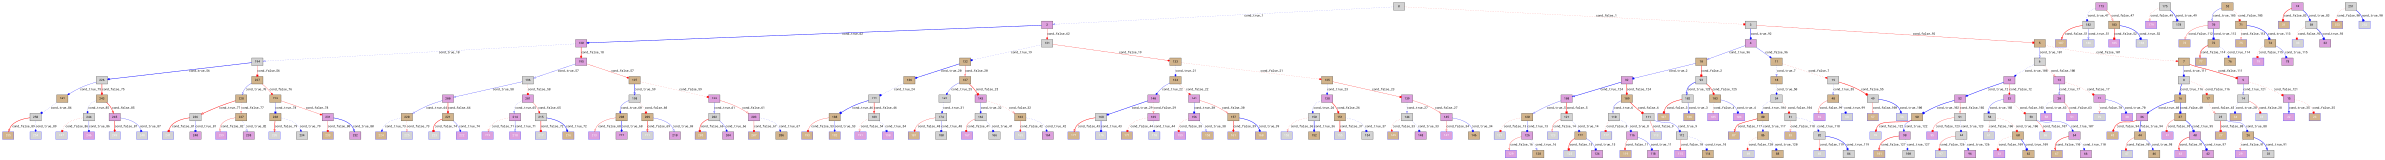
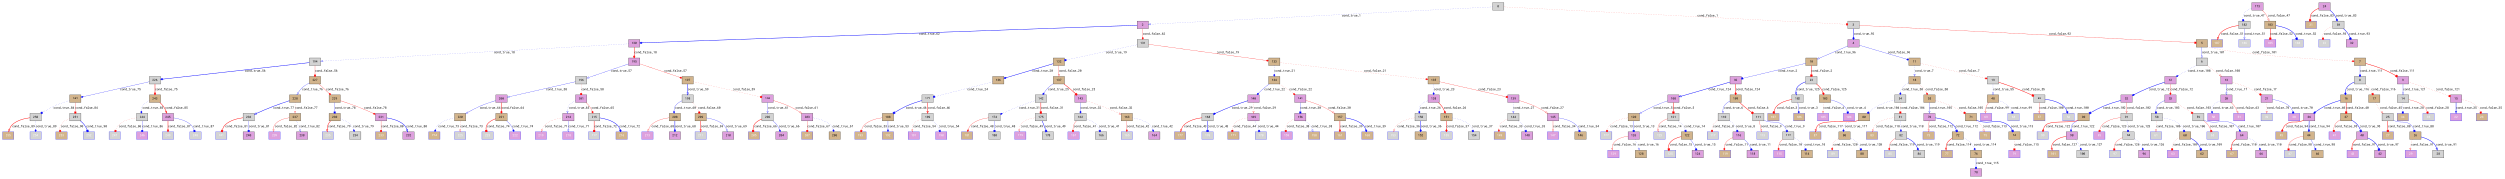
  digraph {
    fontname="Roboto Mono"
    node [color=black fillcolor=tan fontname="Roboto Mono" shape=record style=filled]
    edge [arrowhead=box color=blue fontname="Roboto Mono" style=dotted]
    224 [color=blue fontcolor=white height=.5]
    193 [color=blue fontcolor=white height=.5]
    191 [color=blue fillcolor=plum fontcolor=white height=.5]
    190 [color=blue fillcolor=plum fontcolor=white height=.5]
    187 [color=blue fontcolor=white height=.5]
    185 [color=blue fillcolor=plum fontcolor=white height=.5]
    184 [color=blue fillcolor=lightgrey fontcolor=white height=.5]
    181 [color=blue fontcolor=white height=.5]
    179 [color=blue fillcolor=plum fontcolor=white height=.5]
    177 [color=blue fontcolor=white height=.5]
    186 [color=blue fillcolor=lightgrey fontcolor=white height=.5]
    171 [color=blue fontcolor=white height=.5]
    170 [color=blue fillcolor=lightgrey fontcolor=white height=.5]
    167 [color=blue fillcolor=plum fontcolor=white height=.5]
    165 [color=blue fillcolor=lightgrey fontcolor=white height=.5]
    161 [color=blue fontcolor=white height=.5]
    159 [color=blue fillcolor=plum fontcolor=white height=.5]
    22 [color=blue fillcolor=plum fontcolor=white height=.5]
    160 [color=blue fontcolor=white height=.5]
    155 [color=blue fillcolor=lightgrey fontcolor=white height=.5]
    153 [color=blue fillcolor=lightgrey fontcolor=white height=.5]
    149 [color=blue fontcolor=white height=.5]
    147 [color=blue fillcolor=plum fontcolor=white height=.5]
    158 [color=blue fontcolor=white height=.5]
    50 [color=blue fillcolor=plum fontcolor=white height=.5]
    176 [color=blue fillcolor=lightgrey fontcolor=white height=.5]
    192 [color=blue fontcolor=white height=.5]
    129 [color=blue fillcolor=plum fontcolor=white height=.5]
    127 [color=blue fillcolor=lightgrey fontcolor=white height=.5]
    125 [color=blue fillcolor=lightgrey fontcolor=white height=.5]
    123 [color=blue fillcolor=lightgrey fontcolor=white height=.5]
    119 [color=blue fontcolor=white height=.5]
    117 [color=blue fillcolor=lightgrey fontcolor=white height=.5]
    115 [color=blue fillcolor=plum fontcolor=white height=.5]
    113 [color=blue fillcolor=lightgrey fontcolor=white height=.5]
    107 [color=blue fontcolor=white height=.5]
    105 [color=blue fillcolor=plum fontcolor=white height=.5]
    104 [color=blue fillcolor=plum fontcolor=white height=.5]
    101 [color=blue fontcolor=white height=.5]
    99 [color=blue fillcolor=lightgrey fontcolor=white height=.5]
    34 [color=blue fontcolor=white height=.5]
    97 [color=blue fillcolor=lightgrey fontcolor=white height=.5]
    95 [color=blue fillcolor=plum fontcolor=white height=.5]
    106 [color=blue fontcolor=white height=.5]
    89 [color=blue fillcolor=lightgrey fontcolor=white height=.5]
    87 [color=blue fontcolor=white height=.5]
    85 [color=blue fillcolor=lightgrey fontcolor=white height=.5]
    83 [color=blue fontcolor=white height=.5]
    79 [color=blue fillcolor=plum fontcolor=white height=.5]
    77 [color=blue fontcolor=white height=.5]
    75 [color=blue fontcolor=white height=.5]
    73 [color=blue fontcolor=white height=.5]
    69 [color=blue fillcolor=plum fontcolor=white height=.5]
    67 [color=blue fontcolor=white height=.5]
    65 [color=blue fillcolor=lightgrey fontcolor=white height=.5]
    63 [color=blue fillcolor=plum fontcolor=white height=.5]
    61 [color=blue fillcolor=lightgrey fontcolor=white height=.5]
    57 [color=blue fontcolor=white height=.5]
    51 [color=blue fillcolor=plum fontcolor=white height=.5]
    56 [color=blue fillcolor=lightgrey fontcolor=white height=.5]
    47 [color=blue fillcolor=lightgrey fontcolor=white height=.5]
    45 [color=blue fontcolor=white height=.5]
    43 [color=blue fillcolor=plum fontcolor=white height=.5]
    41 [color=blue fillcolor=plum fontcolor=white height=.5]
    39 [color=blue fillcolor=lightgrey fontcolor=white height=.5]
    35 [color=blue fillcolor=lightgrey fontcolor=white height=.5]
    33 [color=blue fillcolor=lightgrey fontcolor=white height=.5]
    31 [color=blue fontcolor=white height=.5]
    29 [color=blue fillcolor=plum fontcolor=white height=.5]
    27 [color=blue fontcolor=white height=.5]
    255 [color=blue fontcolor=white height=.5]
    253 [color=blue fontcolor=white height=.5]
    252 [color=blue fillcolor=lightgrey fontcolor=white height=.5]
    249 [color=blue fillcolor=lightgrey fontcolor=white height=.5]
    247 [color=blue fillcolor=lightgrey fontcolor=white height=.5]
    248 [color=blue fillcolor=lightgrey fontcolor=white height=.5]
    246 [color=blue fillcolor=plum fontcolor=white height=.5]
    241 [color=blue fillcolor=lightgrey fontcolor=white height=.5]
    239 [color=blue fillcolor=plum fontcolor=white height=.5]
    23 [color=blue fontcolor=white height=.5]
    235 [color=blue fillcolor=lightgrey fontcolor=white height=.5]
    233 [color=blue fontcolor=white height=.5]
    225 [color=blue fillcolor=lightgrey fontcolor=white height=.5]
    223 [color=blue fillcolor=lightgrey fontcolor=white height=.5]
    222 [color=blue fillcolor=plum fontcolor=white height=.5]
    219 [color=blue fillcolor=plum fontcolor=white height=.5]
    38 [color=blue fillcolor=plum fontcolor=white height=.5]
    217 [color=blue fillcolor=lightgrey fontcolor=white height=.5]
    216 [color=blue fontcolor=white height=.5]
    213 [color=blue fillcolor=plum fontcolor=white height=.5]
    211 [color=blue fillcolor=lightgrey fontcolor=white height=.5]
    207 [color=blue fontcolor=white height=.5]
    205 [color=blue fontcolor=white height=.5]
    218 [color=blue fillcolor=plum fontcolor=white height=.5]
    68 [color=blue fillcolor=lightgrey fontcolor=white height=.5]
    254 [color=blue fillcolor=lightgrey fontcolor=white height=.5]
    0 [fillcolor=lightgrey height=.5]
    2 [fillcolor=plum height=.5]
    3 [fillcolor=lightgrey height=.5]
    130 [fillcolor=plum height=.5]
    131 [fillcolor=lightgrey height=.5]
    4 [fillcolor=plum height=.5]
    5 [height=.5]
    194 [fillcolor=lightgrey height=.5]
    195 [fillcolor=plum height=.5]
    132 [height=.5]
    133 [height=.5]
    10 [height=.5]
    11 [height=.5]
    6 [fillcolor=lightgrey height=.5]
    7 [height=.5]
    226 [fillcolor=lightgrey height=.5]
    227 [height=.5]
    196 [fillcolor=lightgrey height=.5]
    197 [height=.5]
    136 [height=.5]
    137 [height=.5]
    134 [height=.5]
    135 [height=.5]
    92 [fillcolor=plum height=.5]
    93 [fillcolor=lightgrey height=.5]
    18 [height=.5]
    19 [fillcolor=lightgrey height=.5]
    12 [fillcolor=plum height=.5]
    13 [fillcolor=plum height=.5]
    8 [fillcolor=lightgrey height=.5]
    9 [fillcolor=plum height=.5]
    108 [fillcolor=plum height=.5]
    109 [height=.5]
    102 [fillcolor=lightgrey height=.5]
    103 [height=.5]
    120 [height=.5]
    121 [fillcolor=lightgrey height=.5]
    110 [fillcolor=lightgrey height=.5]
    111 [fillcolor=lightgrey height=.5]
    126 [fillcolor=plum height=.5]
    122 [height=.5]
    116 [fillcolor=plum height=.5]
    112 [fillcolor=lightgrey height=.5]
    128 [height=.5]
    124 [fillcolor=plum height=.5]
    118 [fillcolor=plum height=.5]
    114 [height=.5]
    54 [fillcolor=lightgrey height=.5]
    55 [height=.5]
    48 [height=.5]
    49 [fillcolor=lightgrey height=.5]
    80 [height=.5]
    81 [fillcolor=lightgrey height=.5]
    70 [fillcolor=plum height=.5]
    71 [height=.5]
    86 [height=.5]
    82 [fillcolor=lightgrey height=.5]
    72 [height=.5]
    74 [height=.5]
    52 [fillcolor=plum height=.5]
    53 [fillcolor=plum height=.5]
    90 [height=.5]
    91 [fillcolor=lightgrey height=.5]
    58 [fillcolor=lightgrey height=.5]
    59 [fillcolor=lightgrey height=.5]
    98 [fillcolor=plum height=.5]
    94 [fillcolor=lightgrey height=.5]
    60 [height=.5]
    64 [fillcolor=plum height=.5]
    100 [fillcolor=lightgrey height=.5]
    96 [fillcolor=plum height=.5]
    62 [height=.5]
    66 [fillcolor=plum height=.5]
    20 [fillcolor=plum height=.5]
    21 [fillcolor=plum height=.5]
    242 [height=.5]
    243 [height=.5]
    228 [height=.5]
    229 [height=.5]
    200 [fillcolor=plum height=.5]
    201 [fillcolor=plum height=.5]
    198 [fillcolor=lightgrey height=.5]
    199 [fillcolor=plum height=.5]
    250 [fillcolor=lightgrey height=.5]
    251 [fillcolor=lightgrey height=.5]
    244 [fillcolor=lightgrey height=.5]
    245 [fillcolor=plum height=.5]
    236 [fillcolor=lightgrey height=.5]
    237 [height=.5]
    230 [height=.5]
    231 [fillcolor=plum height=.5]
    220 [height=.5]
    221 [height=.5]
    214 [fillcolor=plum height=.5]
    215 [fillcolor=lightgrey height=.5]
    208 [height=.5]
    209 [height=.5]
    202 [fillcolor=lightgrey height=.5]
    203 [fillcolor=plum height=.5]
    172 [fillcolor=lightgrey height=.5]
    142 [fillcolor=lightgrey height=.5]
    143 [fillcolor=plum height=.5]
    140 [fillcolor=plum height=.5]
    141 [fillcolor=plum height=.5]
    138 [fillcolor=plum height=.5]
    139 [fillcolor=plum height=.5]
    188 [height=.5]
    189 [fillcolor=lightgrey height=.5]
    173 [fillcolor=plum height=.5]
    182 [fillcolor=lightgrey height=.5]
    183 [height=.5]
    174 [fillcolor=lightgrey height=.5]
    175 [fillcolor=lightgrey height=.5]
    162 [fillcolor=lightgrey height=.5]
    163 [height=.5]
    168 [fillcolor=lightgrey height=.5]
    169 [fillcolor=plum height=.5]
    156 [fillcolor=plum height=.5]
    157 [height=.5]
    150 [fillcolor=lightgrey height=.5]
    151 [height=.5]
    144 [fillcolor=lightgrey height=.5]
    145 [fillcolor=plum height=.5]
    180 [fillcolor=lightgrey height=.5]
    178 [fillcolor=lightgrey height=.5]
    166 [fillcolor=lightgrey height=.5]
    164 [fillcolor=plum height=.5]
    152 [height=.5]
    154 [fillcolor=lightgrey height=.5]
    148 [fillcolor=plum height=.5]
    146 [height=.5]
    14 [fillcolor=lightgrey height=.5]
    15 [fillcolor=plum height=.5]
    16 [height=.5]
    36 [fillcolor=plum height=.5]
    37 [height=.5]
    44 [height=.5]
    40 [fillcolor=plum height=.5]
    46 [height=.5]
    42 [fillcolor=plum height=.5]
    17 [height=.5]
    25 [fillcolor=lightgrey height=.5]
    24 [fillcolor=plum height=.5]
    30 [fillcolor=lightgrey height=.5]
    26 [height=.5]
    32 [fillcolor=plum height=.5]
    28 [fillcolor=lightgrey height=.5]
    88 [height=.5]
    84 [fillcolor=lightgrey height=.5]
    76 [height=.5]
    78 [fillcolor=plum height=.5]
    240 [fillcolor=plum height=.5]
    238 [fillcolor=plum height=.5]
    234 [fillcolor=lightgrey height=.5]
    232 [fillcolor=plum height=.5]
    212 [fillcolor=plum height=.5]
    210 [fillcolor=plum height=.5]
    204 [fillcolor=plum height=.5]
    206 [height=.5]
    0 -> 2 [arrowhead=onormal label=cond_true_1]
    0 -> 3 [color=red label=cond_false_1]
    2 -> 130 [arrowhead=diamond label=cond_true_62 style=bold]
    2 -> 131 [arrowhead=diamond color=red label=cond_false_62 style=solid]
    3 -> 4 [arrowhead=diamond label=cond_true_92 style=bold]
    3 -> 5 [color=red label=cond_false_92 style=solid]
    130 -> 194 [arrowhead=onormal label=cond_true_18]
    130 -> 195 [arrowhead=diamond color=red label=cond_false_18 style=bold]
    131 -> 132 [label=cond_true_19]
    131 -> 133 [arrowhead=diamond color=red label=cond_false_19 style=solid]
    4 -> 10 [arrowhead=onormal label=cond_true_96 style=solid]
    4 -> 11 [arrowhead=diamond label=cond_false_96 style=solid]
    5 -> 6 [arrowhead=onormal label=cond_true_101 style=solid]
    5 -> 7 [arrowhead=diamond color=red label=cond_false_101]
    194 -> 226 [arrowhead=diamond label=cond_true_56 style=bold]
    194 -> 227 [color=red label=cond_false_56 style=solid]
    195 -> 196 [arrowhead=onormal label=cond_true_57 style=solid]
    195 -> 197 [arrowhead=diamond color=red label=cond_false_57 style=solid]
    132 -> 136 [arrowhead=diamond label=cond_true_20 style=bold]
    132 -> 137 [arrowhead=onormal color=red label=cond_false_20 style=solid]
    133 -> 134 [arrowhead=diamond label=cond_true_21]
    133 -> 135 [arrowhead=diamond color=red label=cond_false_21]
    10 -> 92 [label=cond_true_2 style=solid]
    10 -> 93 [color=red label=cond_false_2 style=bold]
    11 -> 18 [arrowhead=onormal label=cond_true_7]
    11 -> 19 [arrowhead=diamond color=red label=cond_false_7]
    6 -> 12 [arrowhead=diamond label=cond_true_108]
    6 -> 13 [arrowhead=onormal color=red label=cond_false_108]
    7 -> 8 [label=cond_true_111 style=solid]
    7 -> 9 [color=red label=cond_false_111 style=bold]
    226 -> 242 [arrowhead=diamond label=cond_true_75 style=solid]
    226 -> 243 [arrowhead=diamond color=red label=cond_false_75 style=bold]
    227 -> 228 [arrowhead=onormal label=cond_true_76 style=solid]
    227 -> 229 [arrowhead=diamond color=red label=cond_false_76 style=solid]
    196 -> 200 [arrowhead=onormal label=cond_true_58 style=solid]
    196 -> 201 [color=red label=cond_false_58]
    197 -> 198 [arrowhead=onormal label=cond_true_59 style=bold]
    197 -> 199 [color=red label=cond_false_59]
    136 -> 172 [label=cond_true_24]
    137 -> 142 [arrowhead=diamond label=cond_true_25 style=solid]
    137 -> 143 [color=red label=cond_false_25 style=bold]
    134 -> 140 [arrowhead=diamond label=cond_true_22 style=solid]
    134 -> 141 [arrowhead=diamond color=red label=cond_false_22]
    135 -> 138 [arrowhead=diamond label=cond_true_23]
    135 -> 139 [color=red label=cond_false_23 style=solid]
    92 -> 108 [arrowhead=onormal label=cond_true_124 style=bold]
    92 -> 109 [arrowhead=diamond color=red label=cond_false_124 style=bold]
    93 -> 102 [arrowhead=onormal label=cond_true_125 style=bold]
    93 -> 103 [arrowhead=diamond color=red label=cond_false_125 style=bold]
    18 -> 54 [arrowhead=diamond label=cond_true_50]
+   18 -> 55 [arrowhead=diamond color=red label=cond_false_50]
    19 -> 48 [arrowhead=onormal label=cond_true_55]
    19 -> 49 [color=red label=cond_false_55 style=bold]
    12 -> 52 [arrowhead=diamond label=cond_true_12 style=bold]
    12 -> 53 [arrowhead=diamond color=red label=cond_false_12 style=solid]
    13 -> 20 [arrowhead=onormal label=cond_true_17 style=solid]
    13 -> 21 [color=red label=cond_false_17]
    8 -> 16 [arrowhead=diamond label=cond_true_116 style=bold]
    8 -> 17 [color=red label=cond_false_116]
    9 -> 14 [arrowhead=onormal label=cond_true_121 style=solid]
    9 -> 15 [color=red label=cond_false_121]
    108 -> 120 [arrowhead=onormal label=cond_true_5 style=solid]
    108 -> 121 [color=red label=cond_false_5 style=bold]
    109 -> 110 [arrowhead=onormal label=cond_true_6 style=solid]
    109 -> 111 [color=red label=cond_false_6 style=bold]
    102 -> 107 [color=red label=cond_false_3 style=bold]
    102 -> 106 [arrowhead=diamond label=cond_true_3 style=solid]
    103 -> 105 [arrowhead=onormal color=red label=cond_false_4]
    103 -> 104 [label=cond_true_4 style=solid]
    120 -> 127 [color=red label=cond_false_13]
    120 -> 126 [label=cond_true_13 style=solid]
    121 -> 123 [arrowhead=onormal color=red label=cond_false_14 style=solid]
    121 -> 122 [label=cond_true_14]
    110 -> 117 [color=red label=cond_false_8]
    110 -> 116 [label=cond_true_8]
    111 -> 113 [arrowhead=onormal color=red label=cond_false_9 style=solid]
    111 -> 112 [label=cond_true_9 style=solid]
    126 -> 129 [arrowhead=onormal color=red label=cond_false_16 style=solid]
    126 -> 128 [arrowhead=onormal label=cond_true_16]
    122 -> 125 [color=red label=cond_false_15 style=bold]
    122 -> 124 [label=cond_true_15 style=solid]
    116 -> 119 [arrowhead=diamond color=red label=cond_false_11 style=solid]
    116 -> 118 [label=cond_true_11 style=solid]
    112 -> 115 [arrowhead=diamond color=red label=cond_false_10 style=solid]
    112 -> 114 [label=cond_true_10]
    54 -> 80 [label=cond_true_104]
    54 -> 81 [color=red label=cond_false_104]
    55 -> 70 [arrowhead=onormal label=cond_true_105 style=solid]
    55 -> 71 [color=red label=cond_false_105]
    48 -> 69 [arrowhead=onormal color=red label=cond_false_99 style=solid]
    48 -> 68 [label=cond_true_99]
    49 -> 57 [arrowhead=onormal color=red label=cond_false_100 style=solid]
    49 -> 56 [arrowhead=diamond label=cond_true_100 style=bold]
    80 -> 87 [arrowhead=onormal color=red label=cond_false_117 style=bold]
    80 -> 86 [arrowhead=diamond label=cond_true_117]
    81 -> 83 [arrowhead=onormal color=red label=cond_false_118]
    81 -> 82 [arrowhead=diamond label=cond_true_118]
    70 -> 73 [arrowhead=onormal color=red label=cond_false_112 style=solid]
    70 -> 72 [label=cond_true_112 style=bold]
    71 -> 75 [arrowhead=onormal color=red label=cond_false_113]
    71 -> 74 [label=cond_true_113 style=bold]
    86 -> 89 [arrowhead=diamond color=red label=cond_false_120]
    86 -> 88 [label=cond_true_120]
    82 -> 85 [arrowhead=diamond color=red label=cond_false_119 style=solid]
    82 -> 84 [arrowhead=diamond label=cond_true_119 style=bold]
    72 -> 77 [arrowhead=onormal color=red label=cond_false_114 style=bold]
    72 -> 76 [arrowhead=diamond label=cond_true_114]
    74 -> 79 [color=red label=cond_false_115]
-   74 -> 78 [label=cond_true_115 style=solid]
+   76 -> 78 [label=cond_true_115 style=solid]
    52 -> 90 [label=cond_true_102 style=bold]
    52 -> 91 [arrowhead=onormal color=red label=cond_false_102 style=solid]
    53 -> 58 [label=cond_true_103 style=solid]
    53 -> 59 [color=red label=cond_false_103]
    90 -> 99 [arrowhead=diamond color=red label=cond_false_122 style=bold]
    90 -> 98 [arrowhead=diamond label=cond_true_122 style=solid]
    91 -> 95 [color=red label=cond_false_123 style=solid]
    91 -> 94 [label=cond_true_123]
    58 -> 61 [arrowhead=onormal color=red label=cond_false_106]
-   58 -> 60 [color=red label=cond_true_106]
+   58 -> 60 [label=cond_true_106]
    59 -> 65 [color=red label=cond_false_107 style=solid]
    59 -> 64 [arrowhead=diamond label=cond_true_107 style=solid]
    98 -> 101 [arrowhead=onormal color=red label=cond_false_127 style=bold]
    98 -> 100 [arrowhead=diamond label=cond_true_127]
    94 -> 97 [color=red label=cond_false_126 style=solid]
    94 -> 96 [arrowhead=diamond label=cond_true_126]
    60 -> 63 [color=red label=cond_false_109]
    60 -> 62 [label=cond_true_109 style=bold]
    64 -> 67 [arrowhead=onormal color=red label=cond_false_110 style=bold]
    64 -> 66 [arrowhead=diamond label=cond_true_110]
    20 -> 50 [arrowhead=diamond label=cond_true_63]
    20 -> 51 [arrowhead=onormal color=red label=cond_false_63 style=solid]
    21 -> 39 [arrowhead=onormal color=red label=cond_false_70]
    21 -> 38 [label=cond_true_70 style=solid]
    242 -> 250 [label=cond_true_84]
+   242 -> 251 [color=red label=cond_false_84 style=solid]
    243 -> 244 [arrowhead=diamond label=cond_true_85]
    243 -> 245 [arrowhead=onormal color=red label=cond_false_85 style=bold]
-   228 -> 236 [arrowhead=onormal color=red label=cond_true_77 style=bold]
+   228 -> 236 [arrowhead=onormal label=cond_true_77 style=bold]
    228 -> 237 [arrowhead=onormal color=red label=cond_false_77]
    229 -> 230 [label=cond_true_78 style=solid]
    229 -> 231 [arrowhead=diamond color=red label=cond_false_78 style=solid]
    200 -> 220 [arrowhead=onormal label=cond_true_64 style=solid]
    200 -> 221 [arrowhead=diamond color=red label=cond_false_64 style=bold]
    201 -> 214 [arrowhead=onormal label=cond_true_65]
    201 -> 215 [arrowhead=diamond color=red label=cond_false_65 style=solid]
    198 -> 208 [arrowhead=diamond label=cond_true_60 style=solid]
    198 -> 209 [color=red label=cond_false_60]
    199 -> 202 [arrowhead=onormal label=cond_true_61 style=solid]
    199 -> 203 [arrowhead=onormal color=red label=cond_false_61 style=solid]
    250 -> 255 [arrowhead=onormal color=red label=cond_false_89 style=bold]
    250 -> 254 [arrowhead=diamond label=cond_true_89]
    251 -> 253 [color=red label=cond_false_90]
    251 -> 252 [label=cond_true_90 style=bold]
    244 -> 247 [color=red label=cond_false_86]
    244 -> 246 [label=cond_true_86 style=solid]
    245 -> 249 [arrowhead=diamond color=red label=cond_false_87 style=bold]
    245 -> 248 [label=cond_true_87 style=solid]
    236 -> 241 [color=red label=cond_false_81 style=bold]
    236 -> 240 [label=cond_true_81 style=solid]
    237 -> 239 [arrowhead=onormal color=red label=cond_false_82 style=solid]
    237 -> 238 [arrowhead=onormal label=cond_true_82]
    230 -> 235 [arrowhead=onormal color=red label=cond_false_79 style=bold]
    230 -> 234 [arrowhead=diamond label=cond_true_79]
    231 -> 233 [color=red label=cond_false_80 style=solid]
    231 -> 232 [arrowhead=onormal label=cond_true_80 style=bold]
    220 -> 224 [arrowhead=diamond label=cond_true_73]
    220 -> 225 [arrowhead=onormal color=red label=cond_false_73]
    221 -> 223 [color=red label=cond_false_74 style=bold]
    221 -> 222 [arrowhead=diamond label=cond_true_74 style=solid]
    214 -> 219 [arrowhead=onormal color=red label=cond_false_71]
    214 -> 218 [arrowhead=onormal label=cond_true_71 style=solid]
    215 -> 217 [color=red label=cond_false_72 style=bold]
    215 -> 216 [arrowhead=diamond label=cond_true_72 style=bold]
    208 -> 213 [arrowhead=onormal color=red label=cond_false_68 style=solid]
    208 -> 212 [arrowhead=diamond label=cond_true_68 style=bold]
    209 -> 211 [arrowhead=onormal color=red label=cond_false_69 style=bold]
    209 -> 210 [arrowhead=onormal label=cond_true_69 style=solid]
    202 -> 205 [color=red label=cond_false_66 style=bold]
    202 -> 204 [arrowhead=diamond label=cond_true_66 style=solid]
    203 -> 207 [color=red label=cond_false_67 style=solid]
    203 -> 206 [arrowhead=diamond label=cond_true_67]
    172 -> 188 [label=cond_true_46 style=bold]
    172 -> 189 [arrowhead=onormal color=red label=cond_false_46 style=bold]
    142 -> 174 [arrowhead=diamond label=cond_true_31]
+   142 -> 175 [color=red label=cond_false_31 style=bold]
    143 -> 162 [arrowhead=diamond label=cond_true_32 style=solid]
    143 -> 163 [arrowhead=onormal color=red label=cond_false_32]
    140 -> 168 [arrowhead=diamond label=cond_true_29 style=bold]
    140 -> 169 [arrowhead=onormal color=red label=cond_false_29]
    141 -> 156 [label=cond_true_30 style=solid]
    141 -> 157 [arrowhead=onormal color=red label=cond_false_30 style=solid]
    138 -> 150 [arrowhead=diamond label=cond_true_26]
    138 -> 151 [arrowhead=diamond color=red label=cond_false_26 style=bold]
    139 -> 144 [arrowhead=onormal label=cond_true_27]
    139 -> 145 [arrowhead=onormal color=red label=cond_false_27 style=solid]
    188 -> 193 [color=red label=cond_false_53 style=solid]
    188 -> 192 [arrowhead=diamond label=cond_true_53 style=solid]
    189 -> 191 [arrowhead=onormal color=red label=cond_false_54]
    189 -> 190 [label=cond_true_54]
    173 -> 182 [label=cond_true_47]
    173 -> 183 [arrowhead=onormal color=red label=cond_false_47 style=solid]
    182 -> 187 [arrowhead=onormal color=red label=cond_false_51 style=bold]
    182 -> 186 [arrowhead=onormal label=cond_true_51 style=solid]
    183 -> 185 [color=red label=cond_false_52 style=bold]
    183 -> 184 [label=cond_true_52 style=bold]
    174 -> 181 [arrowhead=diamond color=red label=cond_false_48 style=solid]
    174 -> 180 [label=cond_true_48 style=solid]
    175 -> 179 [arrowhead=onormal color=red label=cond_false_49]
    175 -> 178 [label=cond_true_49 style=bold]
    162 -> 167 [color=red label=cond_false_41 style=solid]
    162 -> 166 [label=cond_true_41]
    163 -> 165 [arrowhead=diamond color=red label=cond_false_42 style=solid]
    163 -> 164 [arrowhead=diamond label=cond_true_42]
    168 -> 177 [arrowhead=onormal color=red label=cond_false_43 style=bold]
    168 -> 176 [label=cond_true_43 style=bold]
    169 -> 171 [color=red label=cond_false_44]
    169 -> 170 [label=cond_true_44]
    156 -> 159 [color=red label=cond_false_38]
    156 -> 158 [arrowhead=onormal label=cond_true_38]
    157 -> 161 [arrowhead=diamond color=red label=cond_false_39 style=bold]
    157 -> 160 [arrowhead=diamond label=cond_true_39 style=bold]
    150 -> 153 [arrowhead=onormal color=red label=cond_false_36]
    150 -> 152 [arrowhead=diamond label=cond_true_36 style=bold]
    151 -> 155 [arrowhead=diamond color=red label=cond_false_37 style=bold]
    151 -> 154 [label=cond_true_37]
    144 -> 149 [arrowhead=diamond color=red label=cond_false_33]
    144 -> 148 [label=cond_true_33]
    145 -> 147 [arrowhead=onormal color=red label=cond_false_34 style=solid]
    145 -> 146 [label=cond_true_34 style=solid]
    14 -> 34 [label=cond_true_28]
    14 -> 35 [color=red label=cond_false_28 style=solid]
    15 -> 22 [arrowhead=onormal label=cond_true_35 style=bold]
    15 -> 23 [color=red label=cond_false_35]
    16 -> 36 [arrowhead=diamond label=cond_true_40 style=bold]
-   16 -> 37 [label=cond_false_40 style=bold]
+   16 -> 37 [color=red label=cond_false_40 style=bold]
    36 -> 45 [arrowhead=diamond color=red label=cond_false_94 style=bold]
-   36 -> 44 [arrowhead=diamond label=false_true_94 style=bold]
+   36 -> 44 [arrowhead=diamond label=cond_true_94 style=bold]
    37 -> 41 [color=red label=cond_false_95 style=solid]
    37 -> 40 [label=cond_true_95 style=bold]
    44 -> 47 [color=red label=cond_false_98 style=solid]
    44 -> 46 [arrowhead=diamond label=cond_true_98 style=solid]
    40 -> 43 [arrowhead=onormal color=red label=cond_false_97 style=bold]
    40 -> 42 [label=cond_true_97 style=bold]
    17 -> 25 [arrowhead=onormal color=red label=cond_false_45]
    25 -> 27 [color=red label=cond_false_88 style=bold]
    25 -> 26 [label=cond_true_88 style=solid]
    24 -> 31 [color=red label=cond_false_83 style=bold]
    24 -> 30 [arrowhead=diamond label=cond_true_83 style=bold]
    30 -> 33 [color=red label=cond_false_93]
    30 -> 32 [label=cond_true_93 style=bold]
    26 -> 29 [arrowhead=onormal color=red label=cond_false_91]
    26 -> 28 [arrowhead=onormal label=cond_true_91 style=bold]
  }
